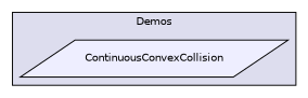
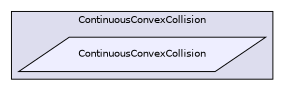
  digraph {
    compound=true
    n1 [fillcolor="#eeeeff" fontname=Helvetica fontsize=10 label=ContinuousConvexCollision pencolor=black shape=parallelogram style=filled]
    subgraph cluster_1 {
      bgcolor="#ddddee"
      fontname=Helvetica
      fontsize=10
-     label=Demos
+     label=ContinuousConvexCollision
      pencolor=black
      n1
    }
  }
